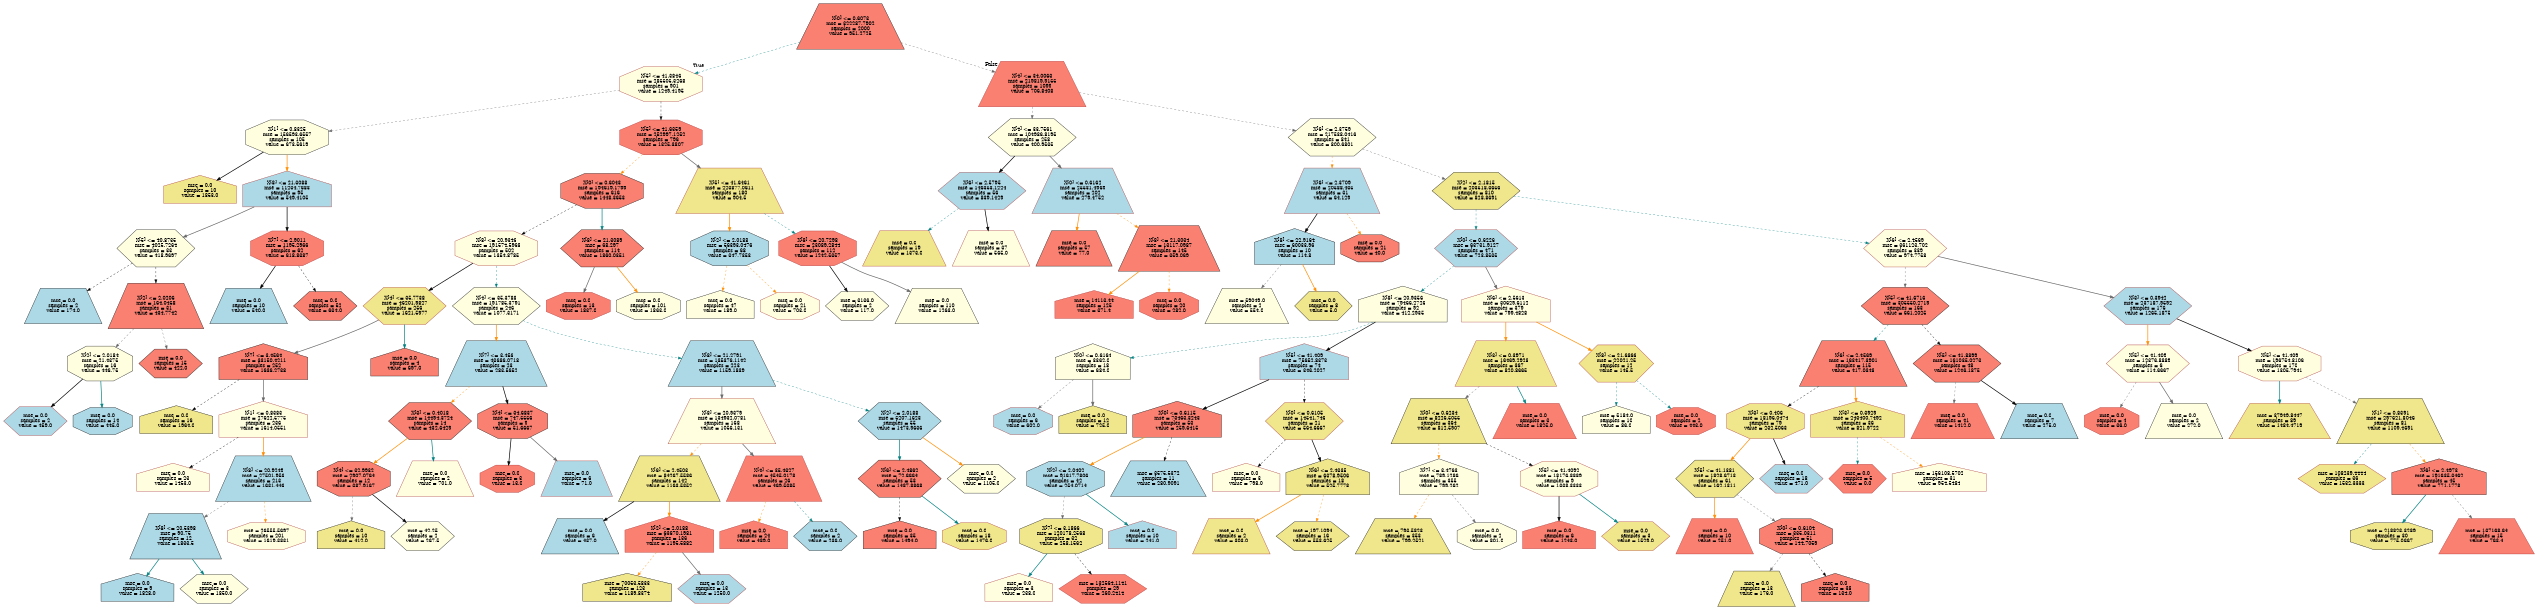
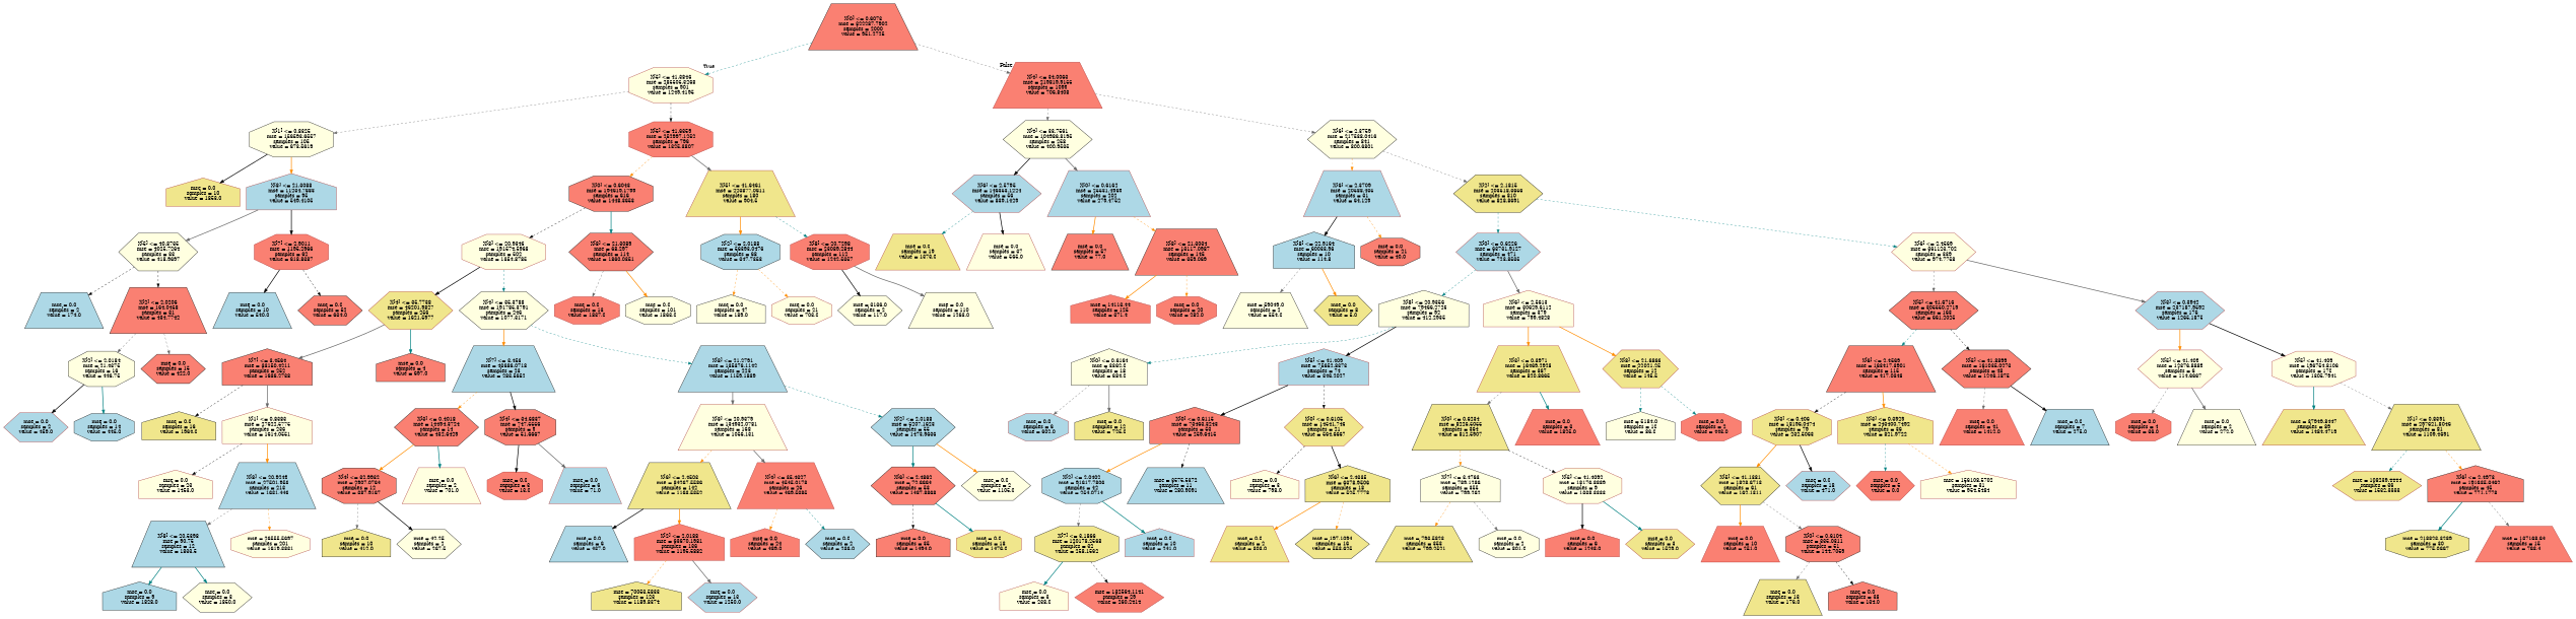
  digraph {
    node [color=black fillcolor=salmon shape=trapezium style=filled]
    edge [color=gray40 style=dashed]
    n1 [label="X[0] <= 0.6073\nmse = 322287.7902\nsamples = 2000\nvalue = 951.2725"]
    n2 [color=brown fillcolor=lightyellow label="X[5] <= 41.3846\nmse = 285505.3268\nsamples = 901\nvalue = 1249.4195" shape=octagon]
    n3 [color=brown label="X[4] <= 34.0063\nmse = 219819.9155\nsamples = 1099\nvalue = 706.8408"]
    n4 [fillcolor=lightyellow label="X[1] <= 0.8325\nmse = 156593.6557\nsamples = 105\nvalue = 673.5619" shape=octagon]
    n5 [color=brown label="X[5] <= 41.6359\nmse = 252997.1252\nsamples = 796\nvalue = 1325.3807" shape=octagon]
    n6 [fillcolor=lightyellow label="X[4] <= 33.7561\nmse = 104986.8195\nsamples = 258\nvalue = 400.9535" shape=hexagon]
    n7 [fillcolor=lightyellow label="X[6] <= 2.3759\nmse = 217538.0416\nsamples = 841\nvalue = 800.6801" shape=hexagon]
    n8 [color=brown fillcolor=khaki label="mse = 0.0\nsamples = 10\nvalue = 1853.0" shape=house]
    n9 [color=brown fillcolor=lightblue label="X[8] <= 21.3088\nmse = 11234.7683\nsamples = 95\nvalue = 549.4105" shape=house]
    n10 [label="X[0] <= 0.6043\nmse = 194619.1799\nsamples = 616\nvalue = 1448.3653" shape=octagon]
    n11 [color=brown fillcolor=khaki label="X[5] <= 41.6461\nmse = 223877.0611\nsamples = 180\nvalue = 904.5"]
    n12 [fillcolor=lightyellow label="X[5] <= 40.8735\nmse = 4025.7264\nsamples = 33\nvalue = 418.9697" shape=hexagon]
    n13 [color=brown label="X[7] <= 2.9011\nmse = 1195.2966\nsamples = 62\nvalue = 618.8387" shape=octagon]
    n14 [fillcolor=lightblue label="mse = 0.0\nsamples = 2\nvalue = 174.0"]
    n15 [label="X[2] <= 2.0206\nmse = 164.0458\nsamples = 31\nvalue = 434.7742"]
    n16 [fillcolor=lightblue label="mse = 0.0\nsamples = 10\nvalue = 540.0"]
    n17 [label="mse = 0.0\nsamples = 52\nvalue = 634.0" shape=hexagon]
    n18 [fillcolor=lightyellow label="X[2] <= 2.0184\nmse = 21.4375\nsamples = 16\nvalue = 446.75" shape=octagon]
    n19 [label="mse = 0.0\nsamples = 15\nvalue = 422.0" shape=hexagon]
    n20 [color=brown fillcolor=lightblue label="mse = 0.0\nsamples = 2\nvalue = 459.0" shape=hexagon]
    n21 [fillcolor=lightblue label="mse = 0.0\nsamples = 14\nvalue = 445.0" shape=octagon]
    n22 [color=brown fillcolor=lightyellow label="X[8] <= 20.9346\nmse = 191574.5968\nsamples = 502\nvalue = 1354.8785" shape=octagon]
    n23 [label="X[8] <= 21.3089\nmse = 68.297\nsamples = 114\nvalue = 1860.0351" shape=hexagon]
    n24 [fillcolor=lightblue label="X[2] <= 2.0188\nmse = 56393.0476\nsamples = 68\nvalue = 347.7353" shape=octagon]
    n25 [color=brown label="X[8] <= 20.7298\nmse = 23089.2844\nsamples = 112\nvalue = 1242.5357" shape=octagon]
    n26 [color=brown fillcolor=khaki label="X[4] <= 35.7738\nmse = 46201.9827\nsamples = 256\nvalue = 1621.5977" shape=hexagon]
    n27 [fillcolor=lightyellow label="X[4] <= 35.3788\nmse = 191785.3791\nsamples = 246\nvalue = 1077.3171" shape=hexagon]
    n28 [color=brown label="mse = 0.0\nsamples = 13\nvalue = 1837.0" shape=octagon]
    n29 [fillcolor=lightyellow label="mse = 0.0\nsamples = 101\nvalue = 1863.0" shape=octagon]
    n30 [label="X[7] <= 3.4564\nmse = 33150.4211\nsamples = 252\nvalue = 1636.2738" shape=house]
    n31 [label="mse = 0.0\nsamples = 4\nvalue = 697.0" shape=house]
    n32 [fillcolor=lightblue label="X[7] <= 3.456\nmse = 43686.0718\nsamples = 23\nvalue = 283.5652"]
    n33 [fillcolor=lightblue label="X[8] <= 21.2791\nmse = 135376.1142\nsamples = 223\nvalue = 1159.1839"]
    n34 [fillcolor=khaki label="mse = 0.0\nsamples = 16\nvalue = 1964.0" shape=house]
    n35 [color=brown fillcolor=lightyellow label="X[1] <= 0.8383\nmse = 27622.5775\nsamples = 236\nvalue = 1614.0551" shape=house]
    n36 [color=brown fillcolor=lightyellow label="mse = 0.0\nsamples = 23\nvalue = 1453.0" shape=house]
    n37 [fillcolor=lightblue label="X[8] <= 20.9249\nmse = 27501.956\nsamples = 213\nvalue = 1631.446"]
    n38 [fillcolor=lightblue label="X[8] <= 20.5398\nmse = 90.75\nsamples = 12\nvalue = 1833.5"]
    n39 [color=brown fillcolor=lightyellow label="mse = 26555.5697\nsamples = 201\nvalue = 1619.3831" shape=octagon]
    n40 [fillcolor=lightblue label="mse = 0.0\nsamples = 9\nvalue = 1828.0" shape=house]
    n41 [fillcolor=lightyellow label="mse = 0.0\nsamples = 3\nvalue = 1850.0" shape=hexagon]
    n42 [label="X[3] <= 0.4018\nmse = 14494.3724\nsamples = 14\nvalue = 432.6429" shape=hexagon]
    n43 [label="X[4] <= 34.6837\nmse = 747.5556\nsamples = 9\nvalue = 51.6667" shape=octagon]
    n44 [color=brown fillcolor=lightyellow label="X[8] <= 20.9379\nmse = 134932.0781\nsamples = 168\nvalue = 1056.131"]
    n45 [fillcolor=lightblue label="X[2] <= 2.0188\nmse = 5207.1623\nsamples = 55\nvalue = 1473.9636" shape=hexagon]
    n46 [label="X[4] <= 32.9932\nmse = 2907.0764\nsamples = 12\nvalue = 387.9167" shape=octagon]
    n47 [color=brown fillcolor=lightyellow label="mse = 0.0\nsamples = 2\nvalue = 701.0"]
    n48 [color=brown label="mse = 0.0\nsamples = 3\nvalue = 13.0" shape=octagon]
    n49 [color=brown fillcolor=lightblue label="mse = 0.0\nsamples = 6\nvalue = 71.0"]
    n50 [fillcolor=khaki label="mse = 0.0\nsamples = 10\nvalue = 412.0" shape=house]
    n51 [fillcolor=lightyellow label="mse = 42.25\nsamples = 2\nvalue = 267.5" shape=hexagon]
    n52 [fillcolor=khaki label="X[6] <= 2.4503\nmse = 84267.5586\nsamples = 142\nvalue = 1163.5352"]
    n53 [color=brown label="X[4] <= 35.4327\nmse = 4545.0178\nsamples = 26\nvalue = 469.5385"]
    n54 [label="X[6] <= 2.4862\nmse = 72.6664\nsamples = 53\nvalue = 1487.8868" shape=hexagon]
    n55 [fillcolor=lightyellow label="mse = 0.0\nsamples = 2\nvalue = 1105.0" shape=hexagon]
    n56 [fillcolor=lightblue label="mse = 0.0\nsamples = 6\nvalue = 437.0"]
    n57 [color=brown label="X[2] <= 2.0188\nmse = 63670.1981\nsamples = 136\nvalue = 1195.5882" shape=house]
    n58 [color=brown label="mse = 0.0\nsamples = 24\nvalue = 489.0" shape=house]
    n59 [fillcolor=lightblue label="mse = 0.0\nsamples = 2\nvalue = 236.0" shape=hexagon]
    n60 [fillcolor=khaki label="mse = 70053.5833\nsamples = 123\nvalue = 1189.8374" shape=house]
    n61 [color=brown fillcolor=lightblue label="mse = 0.0\nsamples = 13\nvalue = 1250.0" shape=hexagon]
    n62 [label="mse = 0.0\nsamples = 35\nvalue = 1494.0" shape=house]
    n63 [color=brown fillcolor=khaki label="mse = 0.0\nsamples = 18\nvalue = 1476.0" shape=octagon]
    n64 [fillcolor=lightyellow label="mse = 0.0\nsamples = 47\nvalue = 189.0" shape=house]
    n65 [color=brown fillcolor=lightyellow label="mse = 0.0\nsamples = 21\nvalue = 703.0" shape=octagon]
    n66 [fillcolor=lightyellow label="mse = 3136.0\nsamples = 2\nvalue = 117.0" shape=hexagon]
    n67 [fillcolor=lightyellow label="mse = 0.0\nsamples = 110\nvalue = 1263.0"]
    n68 [color=brown fillcolor=lightblue label="X[6] <= 2.5795\nmse = 146353.1224\nsamples = 56\nvalue = 839.1429" shape=hexagon]
    n69 [color=brown fillcolor=lightblue label="X[0] <= 0.6162\nmse = 25531.4969\nsamples = 202\nvalue = 279.4752"]
    n70 [color=brown fillcolor=lightblue label="X[6] <= 2.3709\nmse = 20588.435\nsamples = 31\nvalue = 64.129"]
    n71 [fillcolor=khaki label="X[2] <= 2.1815\nmse = 203518.3656\nsamples = 810\nvalue = 828.8691" shape=hexagon]
    n72 [color=brown fillcolor=khaki label="mse = 0.0\nsamples = 19\nvalue = 1373.0"]
    n73 [color=brown fillcolor=lightyellow label="mse = 0.0\nsamples = 37\nvalue = 565.0"]
    n74 [label="mse = 0.0\nsamples = 57\nvalue = 77.0"]
    n75 [label="X[8] <= 21.3034\nmse = 13117.0987\nsamples = 145\nvalue = 359.069"]
    n76 [color=brown label="mse = 14113.44\nsamples = 125\nvalue = 371.4" shape=house]
    n77 [color=brown label="mse = 0.0\nsamples = 20\nvalue = 282.0" shape=octagon]
    n78 [fillcolor=lightblue label="X[8] <= 22.9164\nmse = 60033.96\nsamples = 10\nvalue = 114.8" shape=house]
    n79 [label="mse = 0.0\nsamples = 21\nvalue = 40.0" shape=octagon]
    n80 [color=brown fillcolor=lightblue label="X[0] <= 0.6226\nmse = 63731.9127\nsamples = 471\nvalue = 723.8535" shape=hexagon]
    n81 [color=brown fillcolor=lightyellow label="X[6] <= 2.4569\nmse = 361123.702\nsamples = 339\nvalue = 974.7758" shape=hexagon]
    n82 [fillcolor=lightyellow label="mse = 59049.0\nsamples = 2\nvalue = 554.0"]
    n83 [fillcolor=khaki label="mse = 0.0\nsamples = 8\nvalue = 5.0" shape=hexagon]
    n84 [fillcolor=lightyellow label="X[8] <= 20.9356\nmse = 79466.2726\nsamples = 92\nvalue = 412.2935" shape=house]
    n85 [color=brown fillcolor=lightyellow label="X[6] <= 2.5613\nmse = 30629.6112\nsamples = 379\nvalue = 799.4828" shape=house]
    n86 [label="X[5] <= 41.6716\nmse = 305550.2719\nsamples = 163\nvalue = 661.2025" shape=hexagon]
    n87 [color=brown fillcolor=lightblue label="X[3] <= 0.3942\nmse = 237187.9592\nsamples = 176\nvalue = 1265.1875" shape=hexagon]
    n88 [fillcolor=lightyellow label="X[0] <= 0.6164\nmse = 3362.0\nsamples = 18\nvalue = 684.0" shape=house]
    n89 [color=brown fillcolor=lightblue label="X[5] <= 41.409\nmse = 75652.8373\nsamples = 74\nvalue = 346.2027" shape=house]
    n90 [color=brown fillcolor=khaki label="X[3] <= 0.3971\nmse = 16469.2928\nsamples = 367\nvalue = 820.8665"]
    n91 [color=brown fillcolor=khaki label="X[8] <= 21.6866\nmse = 22021.25\nsamples = 12\nvalue = 145.5" shape=hexagon]
    n92 [color=brown fillcolor=lightblue label="mse = 0.0\nsamples = 6\nvalue = 602.0" shape=octagon]
    n93 [fillcolor=khaki label="mse = 0.0\nsamples = 12\nvalue = 725.0" shape=house]
    n94 [label="X[0] <= 0.6115\nmse = 73463.3243\nsamples = 53\nvalue = 259.6415" shape=house]
    n95 [color=brown fillcolor=khaki label="X[0] <= 0.6105\nmse = 14541.746\nsamples = 21\nvalue = 564.6667" shape=hexagon]
    n96 [fillcolor=lightblue label="X[2] <= 2.0402\nmse = 91617.7806\nsamples = 42\nvalue = 254.0714" shape=octagon]
    n97 [fillcolor=lightblue label="mse = 3575.5372\nsamples = 11\nvalue = 280.9091"]
    n98 [color=brown fillcolor=lightyellow label="mse = 0.0\nsamples = 3\nvalue = 798.0" shape=house]
    n99 [fillcolor=khaki label="X[6] <= 2.4335\nmse = 6378.9506\nsamples = 18\nvalue = 525.7778" shape=house]
    n100 [fillcolor=khaki label="X[7] <= 3.1866\nmse = 120178.2568\nsamples = 32\nvalue = 258.1562" shape=octagon]
    n101 [color=brown fillcolor=lightblue label="mse = 0.0\nsamples = 10\nvalue = 241.0" shape=house]
    n102 [color=brown fillcolor=lightyellow label="mse = 0.0\nsamples = 3\nvalue = 238.0" shape=house]
    n103 [color=brown label="mse = 132564.1141\nsamples = 29\nvalue = 260.2414" shape=hexagon]
    n104 [color=brown fillcolor=khaki label="mse = 0.0\nsamples = 2\nvalue = 303.0"]
    n105 [fillcolor=khaki label="mse = 197.1094\nsamples = 16\nvalue = 553.625" shape=hexagon]
    n106 [fillcolor=khaki label="X[0] <= 0.6234\nmse = 8226.5055\nsamples = 364\nvalue = 812.5907"]
    n107 [color=brown label="mse = 0.0\nsamples = 3\nvalue = 1825.0"]
    n108 [fillcolor=lightyellow label="mse = 5184.0\nsamples = 10\nvalue = 86.0" shape=house]
    n109 [color=brown label="mse = 0.0\nsamples = 2\nvalue = 443.0" shape=octagon]
    n110 [fillcolor=lightyellow label="X[7] <= 3.4763\nmse = 789.1286\nsamples = 355\nvalue = 799.262" shape=house]
    n111 [color=brown fillcolor=lightyellow label="X[5] <= 41.4092\nmse = 18176.8889\nsamples = 9\nvalue = 1338.3333" shape=octagon]
    n112 [fillcolor=khaki label="mse = 793.5823\nsamples = 353\nvalue = 799.2521"]
    n113 [fillcolor=lightyellow label="mse = 0.0\nsamples = 2\nvalue = 801.0" shape=octagon]
    n114 [color=brown label="mse = 0.0\nsamples = 6\nvalue = 1243.0" shape=house]
    n115 [color=brown fillcolor=khaki label="mse = 0.0\nsamples = 3\nvalue = 1529.0" shape=hexagon]
    n116 [label="X[6] <= 2.4569\nmse = 163417.3901\nsamples = 115\nvalue = 417.0348"]
    n117 [label="X[5] <= 41.8899\nmse = 161035.0273\nsamples = 48\nvalue = 1246.1875" shape=hexagon]
    n118 [color=brown fillcolor=lightyellow label="X[5] <= 41.409\nmse = 12376.8889\nsamples = 6\nvalue = 114.6667" shape=hexagon]
    n119 [color=brown fillcolor=lightyellow label="X[5] <= 41.409\nmse = 196754.8106\nsamples = 170\nvalue = 1305.7941" shape=octagon]
    n120 [color=brown fillcolor=khaki label="X[3] <= 0.406\nmse = 18196.0474\nsamples = 79\nvalue = 232.5063" shape=octagon]
    n121 [color=brown fillcolor=khaki label="X[3] <= 0.3929\nmse = 243400.7492\nsamples = 36\nvalue = 821.9722" shape=house]
    n122 [color=brown label="mse = 0.0\nsamples = 41\nvalue = 1412.0"]
    n123 [fillcolor=lightblue label="mse = 0.0\nsamples = 7\nvalue = 275.0"]
    n124 [fillcolor=khaki label="X[5] <= 41.1381\nmse = 1828.6713\nsamples = 61\nvalue = 162.1311" shape=hexagon]
    n125 [color=brown fillcolor=lightblue label="mse = 0.0\nsamples = 18\nvalue = 471.0" shape=hexagon]
    n126 [color=brown label="mse = 0.0\nsamples = 5\nvalue = 0.0" shape=hexagon]
    n127 [color=brown fillcolor=lightyellow label="mse = 156108.5702\nsamples = 31\nvalue = 954.5484" shape=house]
    n128 [color=brown label="mse = 0.0\nsamples = 10\nvalue = 251.0"]
    n129 [label="X[0] <= 0.6104\nmse = 335.0311\nsamples = 51\nvalue = 144.7059" shape=octagon]
    n130 [fillcolor=khaki label="mse = 0.0\nsamples = 13\nvalue = 176.0"]
    n131 [label="mse = 0.0\nsamples = 38\nvalue = 134.0" shape=house]
    n132 [color=brown label="mse = 0.0\nsamples = 4\nvalue = 36.0" shape=octagon]
    n133 [fillcolor=lightyellow label="mse = 0.0\nsamples = 2\nvalue = 272.0"]
    n134 [color=brown fillcolor=khaki label="mse = 37949.8447\nsamples = 89\nvalue = 1484.4719"]
    n135 [fillcolor=khaki label="X[1] <= 0.8391\nmse = 297621.8046\nsamples = 81\nvalue = 1109.4691"]
    n136 [color=brown fillcolor=khaki label="mse = 108239.4444\nsamples = 36\nvalue = 1532.3333" shape=hexagon]
    n137 [label="X[6] <= 2.4973\nmse = 191635.3462\nsamples = 45\nvalue = 771.1778" shape=house]
    n138 [fillcolor=khaki label="mse = 218823.3289\nsamples = 30\nvalue = 775.0667" shape=octagon]
    n139 [color=brown label="mse = 137168.64\nsamples = 15\nvalue = 763.4"]
    n1 -> n2 [color=teal headlabel=True labelangle=45 labeldistance=2.5]
    n1 -> n3 [headlabel=False labelangle=-45 labeldistance=2.5]
    n2 -> n4
    n2 -> n5 [color=black]
    n3 -> n6
    n3 -> n7
    n4 -> n8 [color=black style=bold]
    n4 -> n9 [color=darkorange style=bold]
    n5 -> n10 [color=darkorange]
    n5 -> n11 [style=bold]
    n6 -> n68 [color=black style=bold]
    n6 -> n69 [style=bold]
    n7 -> n70 [color=darkorange]
    n7 -> n71
    n9 -> n12 [style=bold]
    n9 -> n13 [color=black style=bold]
    n10 -> n22 [color=black]
    n10 -> n23 [color=teal style=bold]
    n11 -> n24 [color=darkorange style=bold]
    n11 -> n25 [color=teal]
    n12 -> n14 [color=black]
    n12 -> n15 [color=black]
    n13 -> n16 [color=black style=bold]
    n13 -> n17 [color=black]
    n15 -> n18
    n15 -> n19
    n18 -> n20 [color=black style=bold]
    n18 -> n21 [color=teal style=bold]
    n22 -> n26 [color=black style=bold]
    n22 -> n27 [color=teal]
-   n23 -> n28 [style=bold]
+   n23 -> n28
    n23 -> n29 [color=darkorange style=bold]
    n24 -> n64 [color=darkorange]
    n24 -> n65 [color=darkorange]
    n25 -> n66 [color=black style=bold]
    n25 -> n67 [style=bold]
    n26 -> n30 [style=bold]
    n26 -> n31 [color=teal style=bold]
    n27 -> n32 [color=darkorange style=bold]
    n27 -> n33 [color=teal]
    n30 -> n34 [color=black]
    n30 -> n35 [style=bold]
    n32 -> n42 [color=darkorange]
    n32 -> n43 [color=black style=bold]
    n33 -> n44 [style=bold]
    n33 -> n45 [color=teal]
    n35 -> n36 [color=black]
    n35 -> n37 [color=darkorange style=bold]
    n37 -> n38
    n37 -> n39 [color=darkorange]
    n38 -> n40 [color=teal style=bold]
    n38 -> n41 [color=teal style=bold]
    n42 -> n46 [color=darkorange style=bold]
    n42 -> n47 [color=teal style=bold]
    n43 -> n48 [color=black style=bold]
    n43 -> n49 [style=bold]
    n44 -> n52 [color=darkorange]
    n44 -> n53 [style=bold]
    n45 -> n54 [color=teal style=bold]
    n45 -> n55 [color=darkorange style=bold]
    n46 -> n50
    n46 -> n51 [color=black style=bold]
    n52 -> n56 [color=black style=bold]
    n52 -> n57 [color=darkorange style=bold]
    n53 -> n58 [color=darkorange]
    n53 -> n59 [color=teal]
    n54 -> n62 [color=black]
    n54 -> n63 [color=teal style=bold]
    n57 -> n60 [color=darkorange]
    n57 -> n61 [style=bold]
    n68 -> n72 [color=teal]
    n68 -> n73 [color=black style=bold]
    n69 -> n74 [color=darkorange style=bold]
    n69 -> n75 [color=darkorange]
    n70 -> n78 [color=black style=bold]
    n70 -> n79 [color=darkorange]
    n71 -> n80 [color=teal]
    n71 -> n81 [color=teal]
    n75 -> n76 [color=darkorange style=bold]
    n75 -> n77 [color=darkorange]
    n78 -> n82
    n78 -> n83 [color=darkorange style=bold]
    n80 -> n84 [color=teal]
    n80 -> n85 [style=bold]
    n81 -> n86
    n81 -> n87 [style=bold]
    n84 -> n88 [color=teal]
    n84 -> n89 [color=black style=bold]
    n85 -> n90 [color=darkorange style=bold]
    n85 -> n91 [color=darkorange style=bold]
    n86 -> n116 [color=teal]
    n86 -> n117 [color=black]
    n87 -> n118 [color=darkorange style=bold]
    n87 -> n119 [color=black style=bold]
    n88 -> n92
    n88 -> n93 [style=bold]
    n89 -> n94 [color=black style=bold]
    n89 -> n95 [color=black]
    n90 -> n106
    n90 -> n107 [color=teal style=bold]
    n91 -> n108 [color=teal]
    n91 -> n109 [color=teal]
    n94 -> n96 [color=darkorange style=bold]
    n94 -> n97 [color=black]
    n95 -> n98 [color=black]
    n95 -> n99 [color=black style=bold]
    n96 -> n100
    n96 -> n101 [color=teal style=bold]
    n99 -> n104 [color=darkorange style=bold]
    n99 -> n105 [color=darkorange]
    n100 -> n102 [color=teal style=bold]
    n100 -> n103 [color=black]
    n106 -> n110 [color=darkorange]
    n106 -> n111 [color=black]
    n110 -> n112 [color=darkorange]
    n110 -> n113
    n111 -> n114 [color=black style=bold]
    n111 -> n115 [color=teal style=bold]
    n116 -> n120 [color=black]
    n116 -> n121 [color=darkorange style=bold]
    n117 -> n122
    n117 -> n123 [color=black style=bold]
    n118 -> n132
    n118 -> n133 [style=bold]
    n119 -> n134 [color=teal style=bold]
    n119 -> n135
    n120 -> n124 [color=darkorange style=bold]
    n120 -> n125 [color=black style=bold]
    n121 -> n126 [color=teal]
    n121 -> n127 [color=darkorange]
    n124 -> n128 [color=darkorange style=bold]
    n124 -> n129
    n129 -> n130
    n129 -> n131 [color=black]
    n135 -> n136 [color=teal]
    n135 -> n137 [color=darkorange]
    n137 -> n138 [color=teal style=bold]
    n137 -> n139
  }
